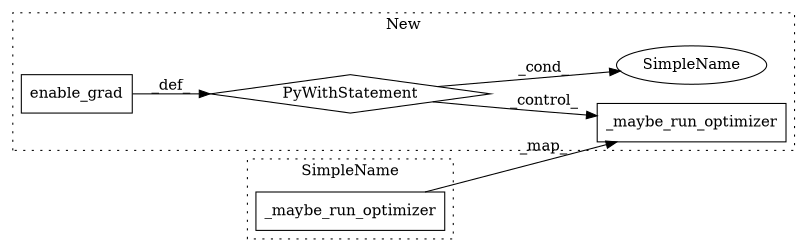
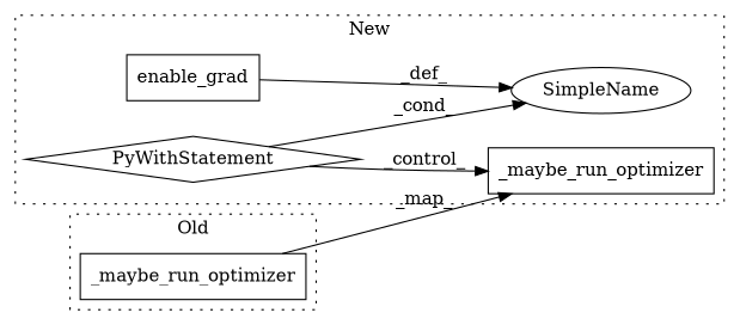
  digraph {
    rankdir=LR
    node [a=32 l="21,1" shape=box]
    n1 [label=_maybe_run_optimizer s="4077,4148"]
    n2 [a=42 label=SimpleName shape=ellipse l=""]
    n3 [a=104 l="10,2" label=PyWithStatement s="3698,3727" shape=diamond]
    n4 [l=13 label=enable_grad s=3714]
    n5 [label=_maybe_run_optimizer s="4126,4197"]
    subgraph cluster_1 {
      label=New
      style=dotted
      n1
      n2
      n3
      n4
    }
    subgraph cluster_2 {
-     label=SimpleName
+     label=Old
      style=dotted
      n5
    }
    n3 -> n1 [label=_control_]
    n3 -> n2 [label=_cond_]
-   n4 -> n3 [label=_def_]
+   n4 -> n2 [label=_def_]
    n5 -> n1 [label=_map_]
  }
